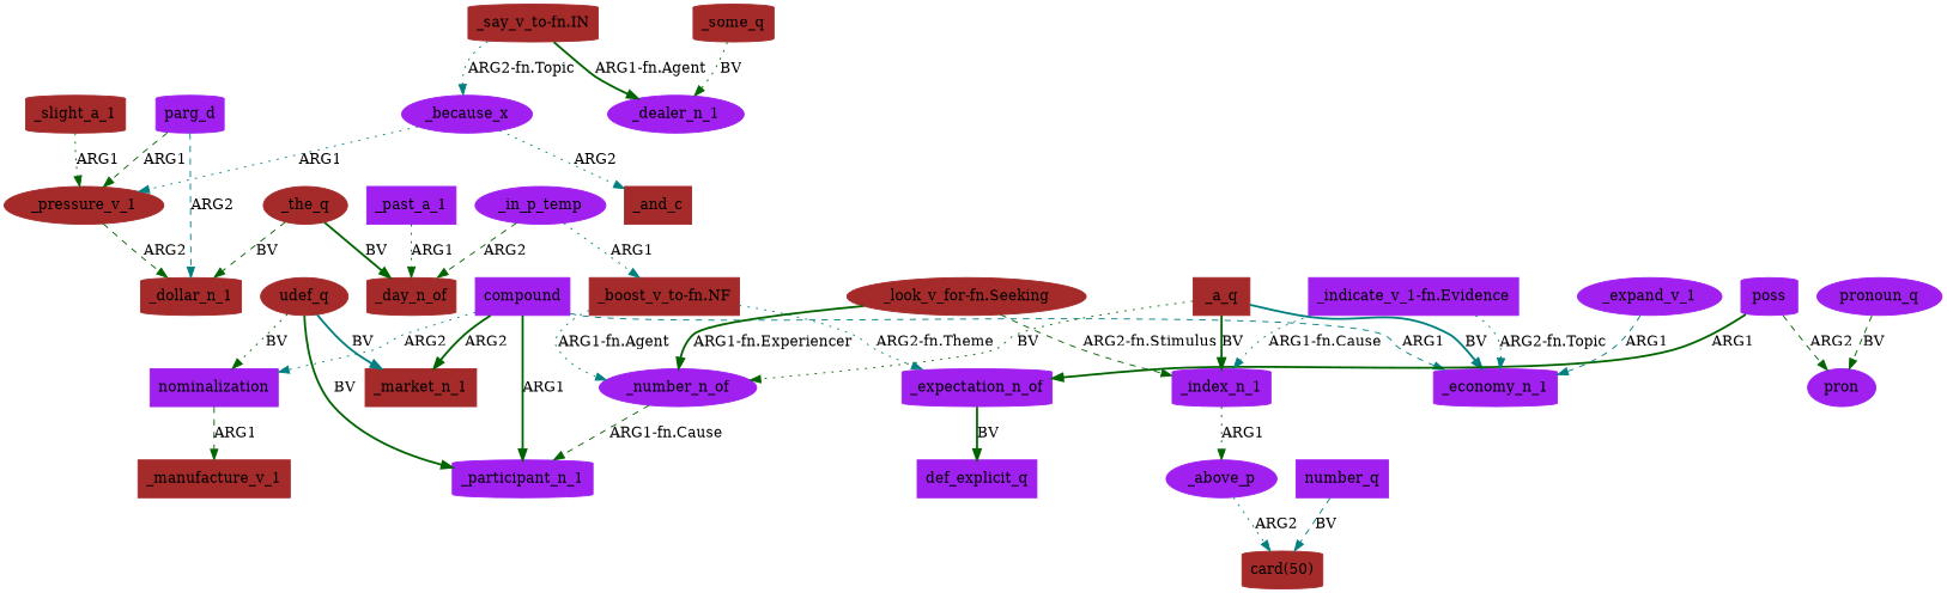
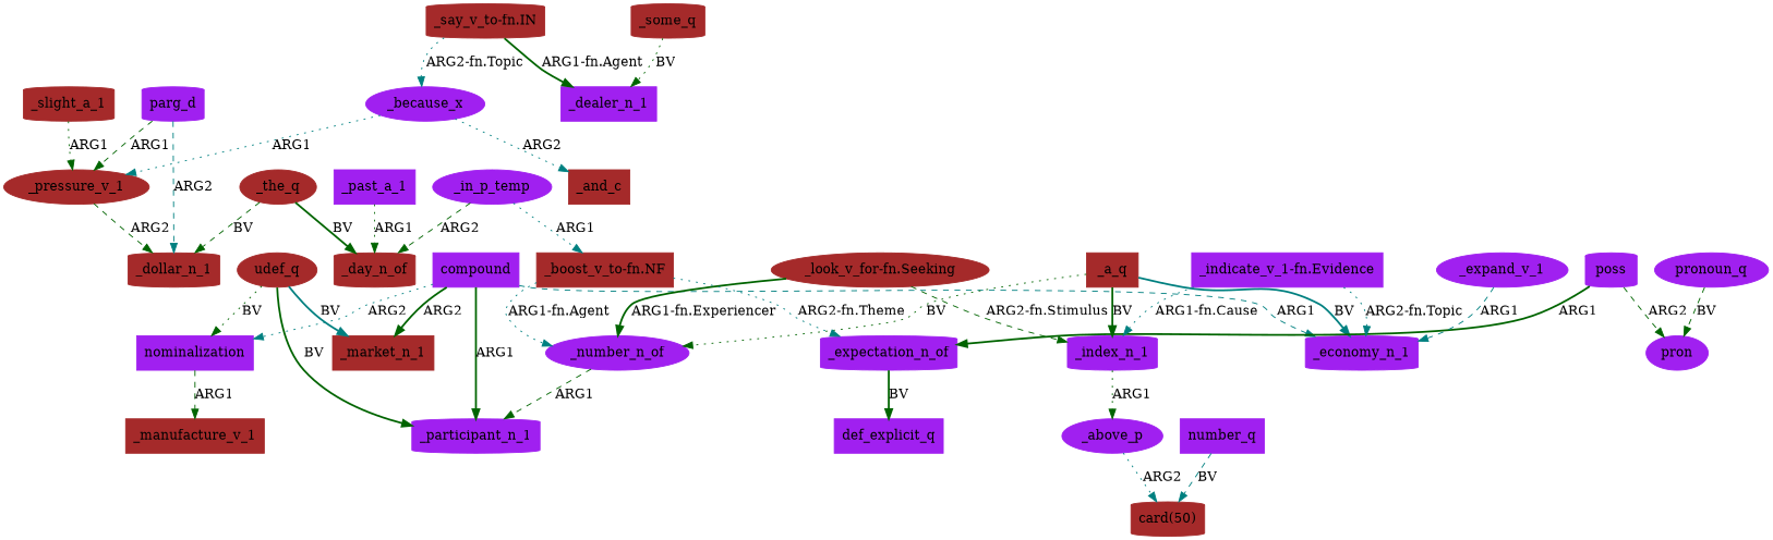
  digraph {
    node [color=purple shape=box style=filled]
    edge [color=darkgreen style=dotted]
    _because_x [shape=ellipse]
    _pressure_v_1 [color=brown shape=ellipse]
    _and_c [color=brown]
    _dollar_n_1 [color=brown shape=cylinder]
    _market_n_1 [color=brown]
    compound
    _participant_n_1 [shape=cylinder]
    _economy_n_1 [shape=cylinder]
    nominalization
    _manufacture_v_1 [color=brown]
    "card(50)" [color=brown shape=cylinder]
    number_q
    parg_d [shape=cylinder]
    _a_q [color=brown]
    _index_n_1 [shape=cylinder]
    _number_n_of [shape=ellipse]
    _above_p [shape=ellipse]
    "_look_v_for-fn.Seeking" [color=brown shape=ellipse]
    _some_q [color=brown shape=cylinder]
-   _dealer_n_1 [shape=ellipse]
+   _dealer_n_1
    udef_q [color=brown shape=ellipse]
    poss [shape=cylinder]
    pron [shape=ellipse]
    _expectation_n_of [shape=cylinder]
    def_explicit_q
    "_boost_v_to-fn.NF" [color=brown]
    "_say_v_to-fn.IN" [color=brown shape=cylinder]
    _in_p_temp [shape=ellipse]
    _day_n_of [color=brown shape=cylinder]
    _expand_v_1 [shape=ellipse]
    _the_q [color=brown shape=ellipse]
    "_indicate_v_1-fn.Evidence"
    pronoun_q [shape=ellipse]
    _slight_a_1 [color=brown shape=cylinder]
    _past_a_1
    _because_x -> _pressure_v_1 [color=teal label=ARG1]
    _because_x -> _and_c [color=teal label=ARG2]
    _pressure_v_1 -> _dollar_n_1 [label=ARG2 style=dashed]
    compound -> _market_n_1 [label=ARG2 style=bold]
    compound -> _participant_n_1 [label=ARG1 style=bold]
    compound -> _economy_n_1 [color=teal label=ARG1 style=dashed]
    compound -> nominalization [color=teal label=ARG2]
    nominalization -> _manufacture_v_1 [label=ARG1 style=dashed]
    number_q -> "card(50)" [color=teal label=BV style=dashed]
    parg_d -> _pressure_v_1 [label=ARG1 style=dashed]
    parg_d -> _dollar_n_1 [color=teal label=ARG2 style=dashed]
    _a_q -> _economy_n_1 [color=teal label=BV style=bold]
    _a_q -> _index_n_1 [label=BV style=bold]
    _a_q -> _number_n_of [label=BV]
    _index_n_1 -> _above_p [label=ARG1]
-   _number_n_of -> _participant_n_1 [label="ARG1-fn.Cause" style=dashed]
+   _number_n_of -> _participant_n_1 [label=ARG1 style=dashed]
    _above_p -> "card(50)" [color=teal label=ARG2]
    "_look_v_for-fn.Seeking" -> _index_n_1 [label="ARG2-fn.Stimulus" style=dashed]
    "_look_v_for-fn.Seeking" -> _number_n_of [label="ARG1-fn.Experiencer" style=bold]
    _some_q -> _dealer_n_1 [label=BV]
    udef_q -> _market_n_1 [color=teal label=BV style=bold]
    udef_q -> _participant_n_1 [label=BV style=bold]
    udef_q -> nominalization [label=BV]
    poss -> pron [label=ARG2 style=dashed]
    poss -> _expectation_n_of [label=ARG1 style=bold]
    _expectation_n_of -> def_explicit_q [label=BV style=bold]
    "_boost_v_to-fn.NF" -> _number_n_of [color=teal label="ARG1-fn.Agent"]
    "_boost_v_to-fn.NF" -> _expectation_n_of [color=teal label="ARG2-fn.Theme"]
    "_say_v_to-fn.IN" -> _because_x [color=teal label="ARG2-fn.Topic"]
    "_say_v_to-fn.IN" -> _dealer_n_1 [label="ARG1-fn.Agent" style=bold]
    _in_p_temp -> "_boost_v_to-fn.NF" [color=teal label=ARG1]
    _in_p_temp -> _day_n_of [label=ARG2 style=dashed]
    _expand_v_1 -> _economy_n_1 [color=teal label=ARG1 style=dashed]
    _the_q -> _dollar_n_1 [label=BV style=dashed]
    _the_q -> _day_n_of [label=BV style=bold]
    "_indicate_v_1-fn.Evidence" -> _economy_n_1 [color=teal label="ARG2-fn.Topic"]
    "_indicate_v_1-fn.Evidence" -> _index_n_1 [color=teal label="ARG1-fn.Cause"]
    pronoun_q -> pron [label=BV style=dashed]
    _slight_a_1 -> _pressure_v_1 [label=ARG1]
    _past_a_1 -> _day_n_of [label=ARG1]
  }
